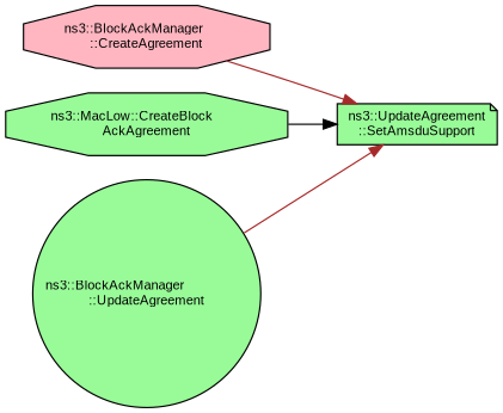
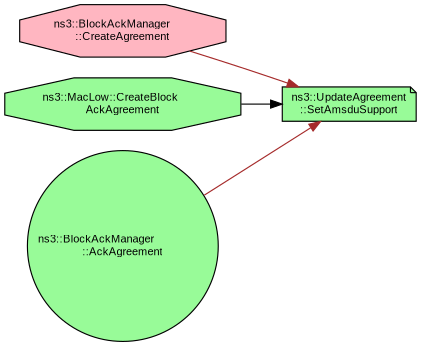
  digraph {
    fontname="Liberation Sans"
    rankdir=RL
    node [color=black fillcolor=palegreen fontname="Liberation Sans" fontsize=10 shape=octagon style=filled]
    edge [color=brown dir=back fontname="Liberation Sans" fontsize=10 labelfontname=Helvetica labelfontsize=10 style=solid]
    n1 [fontcolor=black height=0.2 label="ns3::UpdateAgreement\l::SetAmsduSupport" shape=note width=0.4]
    n2 [fillcolor=lightpink height=0.2 label="ns3::BlockAckManager\l::CreateAgreement" width=0.4]
    n3 [height=0.2 label="ns3::MacLow::CreateBlock\lAckAgreement" width=0.4]
-   n4 [height=0.2 label="ns3::BlockAckManager\l::UpdateAgreement" shape=circle width=0.4]
+   n4 [height=0.2 label="ns3::BlockAckManager\l::AckAgreement" shape=circle width=0.4]
    n1 -> n2
    n1 -> n3 [color=black]
    n1 -> n4
  }
